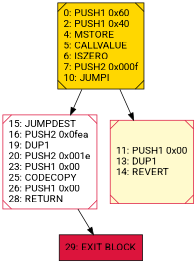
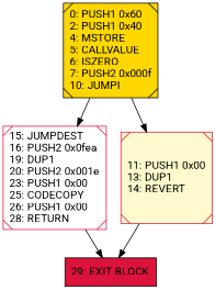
  digraph {
    rankdir=UD
    fontname=Roboto
    node [color=crimson fontcolor=black fontname=Roboto shape=Msquare style=filled]
    edge [fontname=Roboto]
    n1 [fillcolor=white label="15: JUMPDEST\l16: PUSH2 0x0fea\l19: DUP1\l20: PUSH2 0x001e\l23: PUSH1 0x00\l25: CODECOPY\l26: PUSH1 0x00\l28: RETURN\l"]
    n2 [color=black fillcolor=crimson label="29: EXIT BLOCK\l" shape=box]
    n3 [color=black fillcolor=gold label="0: PUSH1 0x60\l2: PUSH1 0x40\l4: MSTORE\l5: CALLVALUE\l6: ISZERO\l7: PUSH2 0x000f\l10: JUMPI\l"]
    n4 [fillcolor=lemonchiffon label="11: PUSH1 0x00\l13: DUP1\l14: REVERT\l"]
    n1 -> n2
    n3 -> n1
    n3 -> n4
+   n4 -> n2
  }
